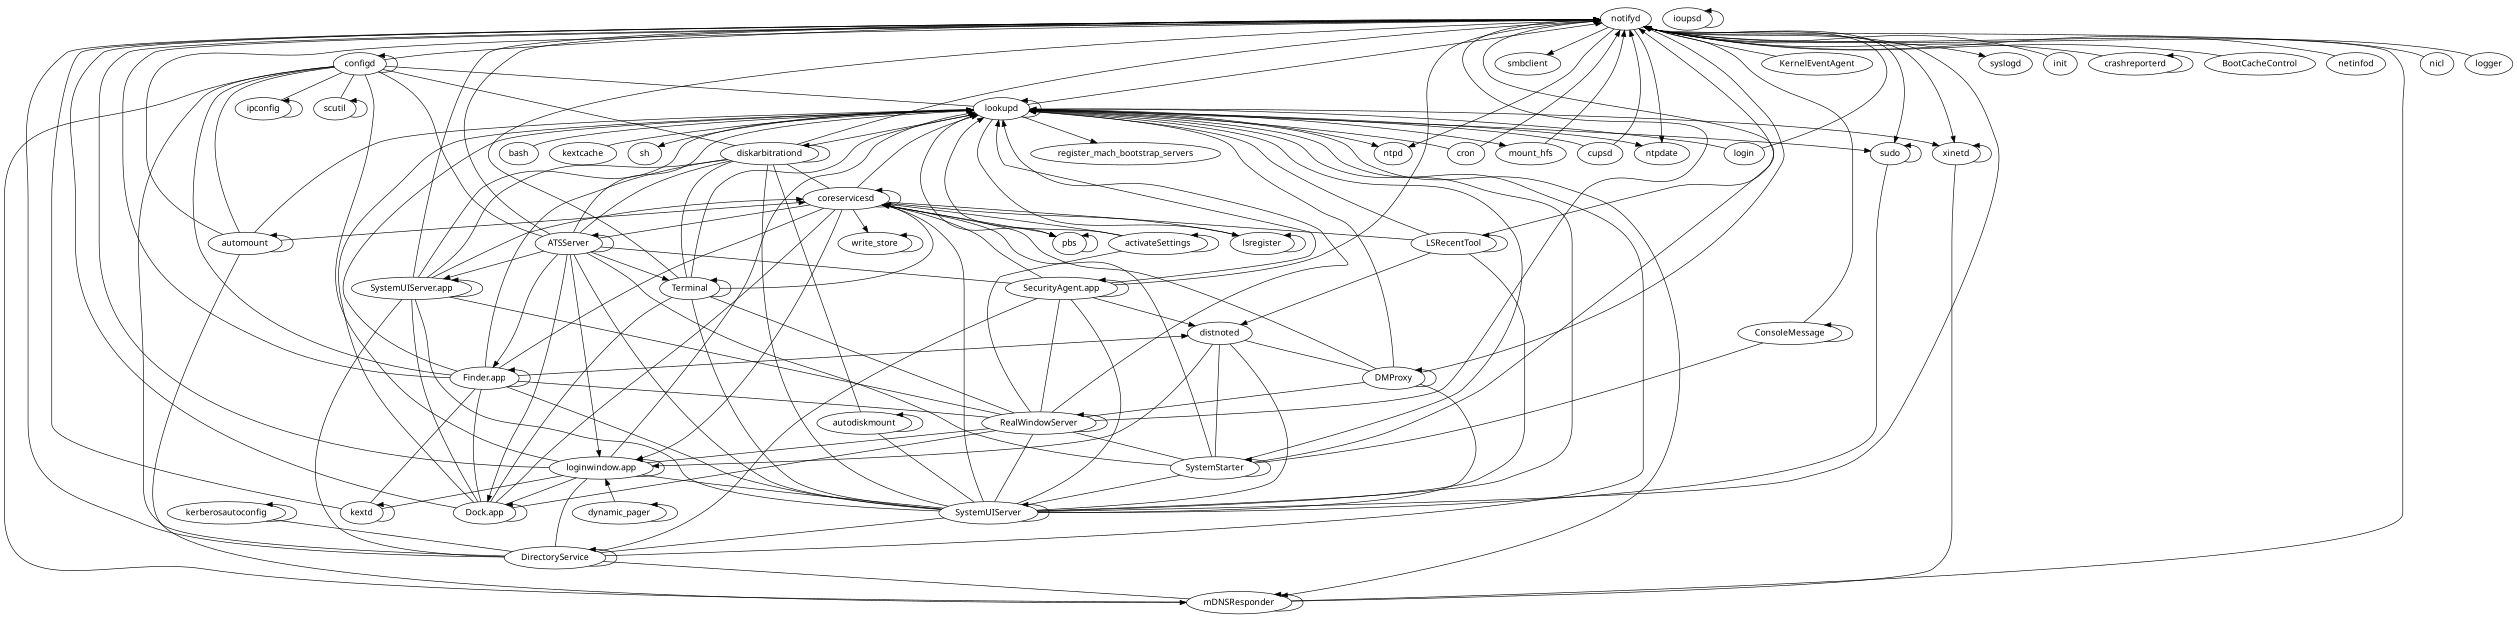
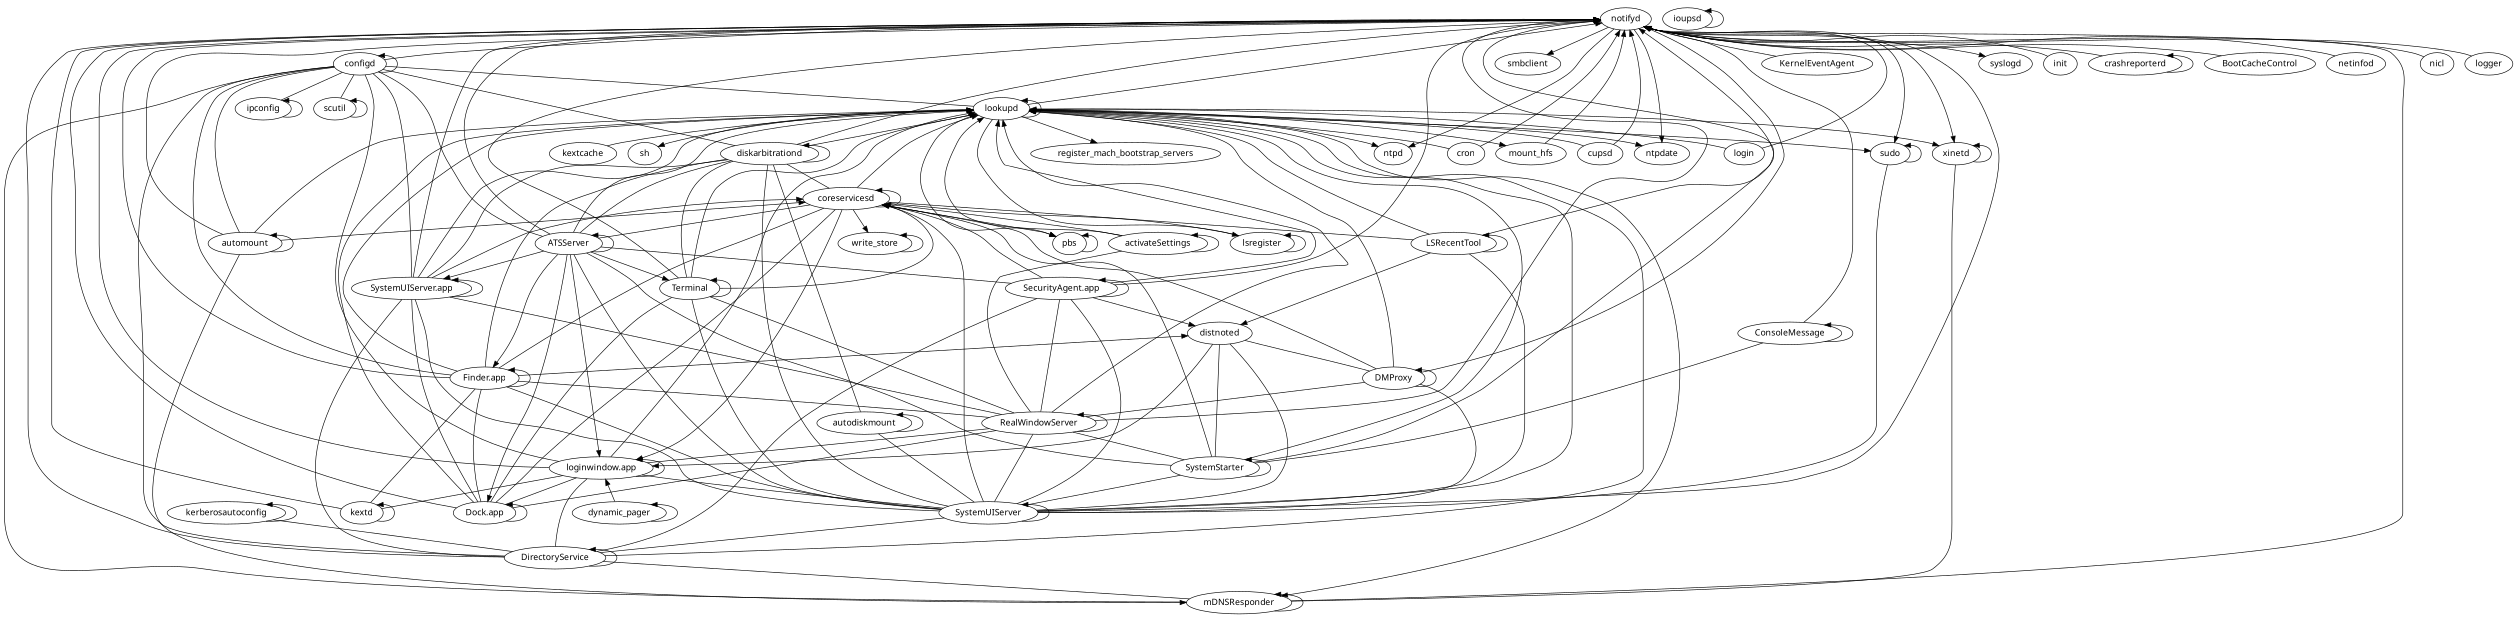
  digraph {
    fontname="Noto Sans"
    node [fontname="Noto Sans"]
    edge [dir=back fontname="Noto Sans"]
    notifyd
    RealWindowServer
    configd
    lookupd
    "Finder.app"
    diskarbitrationd
    n7 [label=SystemUIServer]
    "loginwindow.app"
    kextd
    automount
    Terminal
    DirectoryService
    mDNSResponder
    ATSServer
    SystemStarter
    "SecurityAgent.app"
    smbclient
    LSRecentTool
    "Dock.app"
    xinetd
    "SystemUIServer.app"
    ConsoleMessage
    sudo
    ntpd
    DMProxy
    KernelEventAgent
    cron
    mount_hfs
    cupsd
    ntpdate
    syslogd
    init
    crashreporterd
    BootCacheControl
    netinfod
    login
    nicl
    logger
    ipconfig
    scutil
    coreservicesd
    pbs
    register_mach_bootstrap_servers
    lsregister
-   bash
    activateSettings
    kextcache
    sh
    autodiskmount
    dynamic_pager
    distnoted
    write_store
    ioupsd
    kerberosautoconfig
    notifyd -> RealWindowServer
    notifyd -> configd
    notifyd -> lookupd
    notifyd -> "Finder.app"
    notifyd -> diskarbitrationd
    notifyd -> n7
    notifyd -> "loginwindow.app"
    notifyd -> kextd
    notifyd -> automount
    notifyd -> Terminal
    notifyd -> DirectoryService
    notifyd -> mDNSResponder
    notifyd -> ATSServer
    notifyd -> SystemStarter
    notifyd -> "SecurityAgent.app"
    notifyd -> smbclient [dir=forward]
    notifyd -> LSRecentTool
    notifyd -> "Dock.app"
    notifyd -> xinetd [dir=forward]
    notifyd -> "SystemUIServer.app"
    notifyd -> ConsoleMessage
    notifyd -> sudo [dir=forward]
    notifyd -> ntpd [dir=forward]
    notifyd -> DMProxy
    notifyd -> KernelEventAgent
    notifyd -> cron
    notifyd -> mount_hfs
    notifyd -> cupsd
    notifyd -> ntpdate [dir=forward]
    notifyd -> syslogd [dir=forward]
    notifyd -> init
    notifyd -> crashreporterd
    notifyd -> BootCacheControl
    notifyd -> netinfod
    notifyd -> login
    notifyd -> nicl
    notifyd -> logger
    RealWindowServer -> RealWindowServer
    RealWindowServer -> n7 [dir=none]
    RealWindowServer -> "loginwindow.app" [dir=none]
    RealWindowServer -> SystemStarter [dir=none]
    configd -> configd
    configd -> lookupd [dir=none]
    configd -> "Finder.app" [dir=none]
    configd -> diskarbitrationd [dir=none]
    configd -> "loginwindow.app" [dir=none]
    configd -> automount [dir=none]
    configd -> DirectoryService [dir=none]
    configd -> mDNSResponder [dir=none]
    configd -> ATSServer [dir=none]
+   configd -> "SystemUIServer.app" [dir=none]
    configd -> ipconfig [dir=none]
    configd -> scutil [dir=none]
    lookupd -> RealWindowServer
    lookupd -> lookupd
    lookupd -> "Finder.app"
    lookupd -> diskarbitrationd
    lookupd -> n7
    lookupd -> "loginwindow.app"
    lookupd -> automount
    lookupd -> Terminal
    lookupd -> DirectoryService
    lookupd -> mDNSResponder [dir=forward]
    lookupd -> ATSServer
    lookupd -> SystemStarter
    lookupd -> "SecurityAgent.app"
    lookupd -> LSRecentTool
    lookupd -> "Dock.app"
    lookupd -> xinetd [dir=forward]
    lookupd -> "SystemUIServer.app"
    lookupd -> sudo [dir=forward]
    lookupd -> ntpd [dir=forward]
    lookupd -> DMProxy
    lookupd -> cron
    lookupd -> mount_hfs [dir=forward]
    lookupd -> cupsd
    lookupd -> ntpdate [dir=forward]
    lookupd -> login
    lookupd -> coreservicesd
    lookupd -> pbs [dir=forward]
    lookupd -> register_mach_bootstrap_servers [dir=forward]
    lookupd -> lsregister [dir=forward]
-   lookupd -> bash
    lookupd -> activateSettings
    lookupd -> kextcache
    lookupd -> sh [dir=forward]
    "Finder.app" -> RealWindowServer [dir=none]
    "Finder.app" -> "Finder.app"
    "Finder.app" -> n7 [dir=none]
    "Finder.app" -> kextd [dir=none]
    "Finder.app" -> "Dock.app" [dir=none]
    diskarbitrationd -> "Finder.app" [dir=none]
    diskarbitrationd -> diskarbitrationd
    diskarbitrationd -> n7 [dir=none]
    diskarbitrationd -> Terminal [dir=none]
    diskarbitrationd -> ATSServer [dir=none]
    diskarbitrationd -> "SystemUIServer.app" [dir=none]
    diskarbitrationd -> coreservicesd [dir=none]
    diskarbitrationd -> autodiskmount [dir=none]
    n7 -> n7
    n7 -> DirectoryService [dir=none]
    "loginwindow.app" -> n7 [dir=none]
    "loginwindow.app" -> "loginwindow.app"
    "loginwindow.app" -> kextd [dir=none]
    "loginwindow.app" -> DirectoryService [dir=none]
    "loginwindow.app" -> "Dock.app" [dir=none]
    "loginwindow.app" -> dynamic_pager
    kextd -> kextd
    automount -> automount
    automount -> mDNSResponder [dir=forward]
    Terminal -> RealWindowServer [dir=none]
    Terminal -> n7 [dir=none]
    Terminal -> Terminal
    Terminal -> "Dock.app" [dir=none]
    DirectoryService -> DirectoryService
    DirectoryService -> mDNSResponder [dir=none]
    mDNSResponder -> mDNSResponder
    ATSServer -> "Finder.app" [dir=forward]
    ATSServer -> n7 [dir=none]
    ATSServer -> "loginwindow.app" [dir=forward]
    ATSServer -> Terminal [dir=forward]
    ATSServer -> ATSServer
    ATSServer -> SystemStarter [dir=none]
    ATSServer -> "SecurityAgent.app" [dir=none]
    ATSServer -> "Dock.app" [dir=forward]
    ATSServer -> "SystemUIServer.app" [dir=forward]
    SystemStarter -> n7 [dir=none]
    SystemStarter -> SystemStarter
    "SecurityAgent.app" -> RealWindowServer [dir=none]
    "SecurityAgent.app" -> n7 [dir=none]
    "SecurityAgent.app" -> DirectoryService [dir=none]
    "SecurityAgent.app" -> "SecurityAgent.app"
    "SecurityAgent.app" -> distnoted [dir=forward]
    LSRecentTool -> n7 [dir=none]
    LSRecentTool -> LSRecentTool
    LSRecentTool -> distnoted [dir=forward]
    "Dock.app" -> RealWindowServer [dir=none]
    "Dock.app" -> "Dock.app"
    xinetd -> mDNSResponder [dir=none]
    xinetd -> xinetd
    "SystemUIServer.app" -> RealWindowServer [dir=none]
    "SystemUIServer.app" -> n7 [dir=none]
    "SystemUIServer.app" -> DirectoryService [dir=none]
    "SystemUIServer.app" -> "Dock.app" [dir=none]
    "SystemUIServer.app" -> "SystemUIServer.app"
    ConsoleMessage -> SystemStarter [dir=none]
    ConsoleMessage -> ConsoleMessage
    sudo -> n7 [dir=none]
    sudo -> sudo
    DMProxy -> RealWindowServer [dir=none]
    DMProxy -> n7 [dir=none]
    DMProxy -> DMProxy
    crashreporterd -> crashreporterd
    ipconfig -> ipconfig
    scutil -> scutil
    coreservicesd -> "Finder.app" [dir=none]
    coreservicesd -> n7 [dir=none]
    coreservicesd -> "loginwindow.app" [dir=forward]
    coreservicesd -> automount
    coreservicesd -> Terminal
    coreservicesd -> ATSServer [dir=none]
    coreservicesd -> SystemStarter
    coreservicesd -> "SecurityAgent.app" [dir=none]
    coreservicesd -> LSRecentTool [dir=none]
    coreservicesd -> "Dock.app" [dir=none]
    coreservicesd -> "SystemUIServer.app"
    coreservicesd -> DMProxy
    coreservicesd -> coreservicesd
    coreservicesd -> pbs [dir=forward]
    coreservicesd -> lsregister [dir=none]
    coreservicesd -> activateSettings
    coreservicesd -> write_store [dir=forward]
    pbs -> pbs
    lsregister -> lsregister
    activateSettings -> RealWindowServer [dir=none]
    activateSettings -> activateSettings
    autodiskmount -> n7 [dir=none]
    autodiskmount -> autodiskmount
    dynamic_pager -> dynamic_pager
    distnoted -> "Finder.app"
    distnoted -> n7 [dir=none]
    distnoted -> "loginwindow.app" [dir=forward]
    distnoted -> SystemStarter [dir=none]
    distnoted -> DMProxy [dir=none]
    write_store -> write_store
    ioupsd -> ioupsd
    kerberosautoconfig -> DirectoryService [dir=none]
    kerberosautoconfig -> kerberosautoconfig
  }
